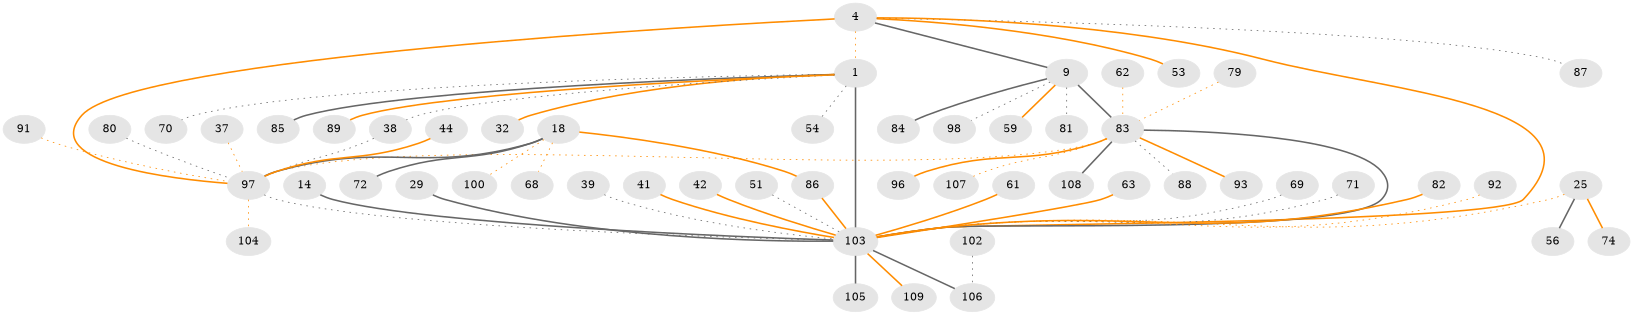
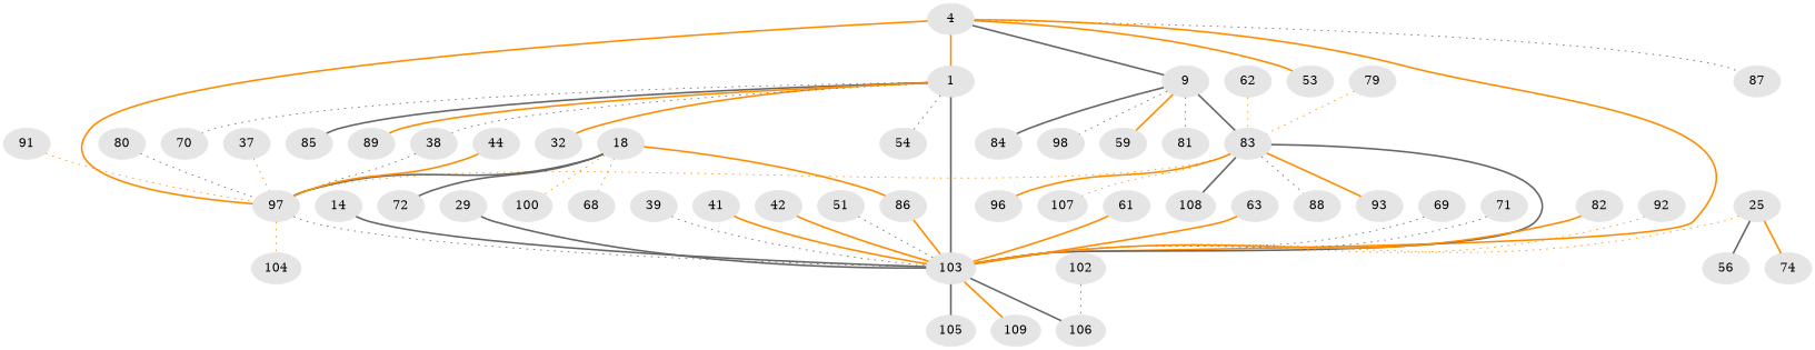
  graph {
    node [color=gray90 style=filled]
    edge [color=darkorange style=bold]
    4 [super="+1"]
    n2 [label=1 super="+2+3"]
    9 [super="+7"]
    53
    87
    97 [super="+20+47"]
    103 [super="+48+95+99"]
    32
    38
    54
    70 [super="+57"]
    85 [super="+77"]
    89
    59 [super="+46"]
    81
    83 [super="+8+40+75+78+10+35+52"]
    84
    98
    104
    105 [super="+101+36"]
    106 [super="+43+55"]
    109 [super="+50"]
    88
    93
    96 [super="+58"]
    107
    108 [super="+76"]
    14 [super="+13"]
    18 [super="+17"]
    68
    72
    86
    100
    25 [super="+22"]
    56
    74
    29
    37
    39
    41
    42
    44
    51
    61
    62
    63
    69
    71
    79
    80
    82
    91
    92
    102
-   4 -- n2 [style=dotted weight=6]
+   4 -- n2 [weight=6]
    4 -- 9 [color=gray40]
    4 -- 53
    4 -- 87 [color=gray40 style=dotted]
    4 -- 97
    4 -- 103
    n2 -- 103 [color=gray40 weight=6]
    n2 -- 32
    n2 -- 38 [color=gray40 style=dotted]
    n2 -- 54 [color=gray40 style=dotted]
    n2 -- 70 [color=gray40 style=dotted]
    n2 -- 85 [color=gray40]
    n2 -- 89
    9 -- 59
    9 -- 81 [color=gray40 style=dotted]
    9 -- 83 [color=gray40 weight=6]
    9 -- 84 [color=gray40]
    9 -- 98 [color=gray40 style=dotted]
    97 -- 103 [color=gray40 style=dotted weight=6]
    97 -- 104 [style=dotted]
    103 -- 105 [color=gray40 weight=3]
    103 -- 106 [color=gray40]
    103 -- 109
    38 -- 97 [color=gray40 style=dotted]
    83 -- 97 [style=dotted weight=2]
    83 -- 103 [color=gray40 weight=4]
    83 -- 88 [color=gray40 style=dotted]
    83 -- 93
    83 -- 96
    83 -- 107 [style=dotted]
    83 -- 108 [color=gray40]
    14 -- 103 [color=gray40 weight=6]
    18 -- 97 [color=gray40 weight=6]
    18 -- 68 [style=dotted]
    18 -- 72 [color=gray40]
    18 -- 86
    18 -- 100 [style=dotted]
    86 -- 103
    25 -- 103 [style=dotted weight=6]
    25 -- 56 [color=gray40]
    25 -- 74
    29 -- 103 [color=gray40]
    37 -- 97 [style=dotted]
    39 -- 103 [color=gray40 style=dotted]
    41 -- 103
    42 -- 103
    44 -- 97
    51 -- 103 [color=gray40 style=dotted]
    61 -- 103
    62 -- 83 [style=dotted]
    63 -- 103
    69 -- 103 [color=gray40 style=dotted]
    71 -- 103 [color=gray40 style=dotted]
    79 -- 83 [style=dotted]
    80 -- 97 [color=gray40 style=dotted]
    82 -- 103
    91 -- 97 [style=dotted]
    92 -- 103 [style=dotted]
    102 -- 106 [color=gray40 style=dotted]
  }
